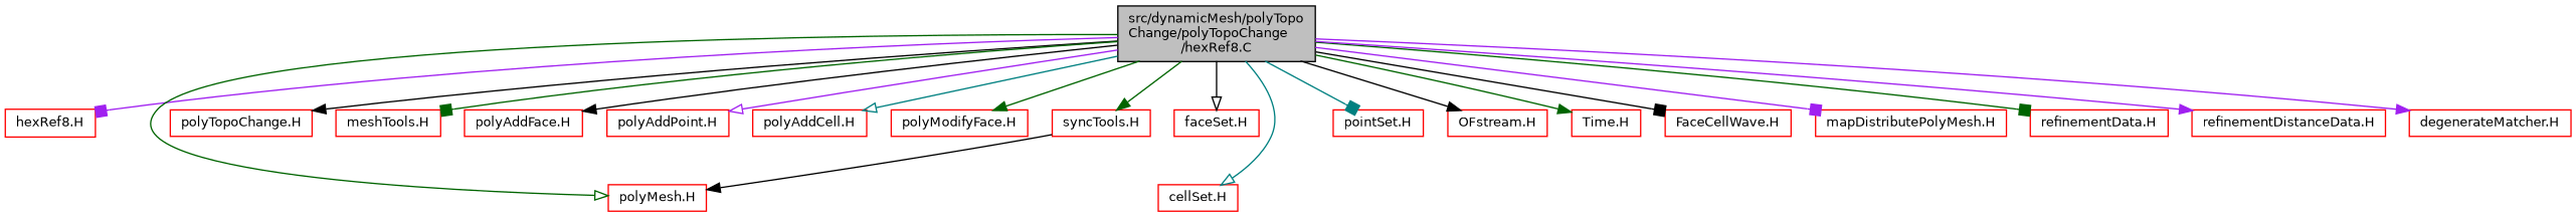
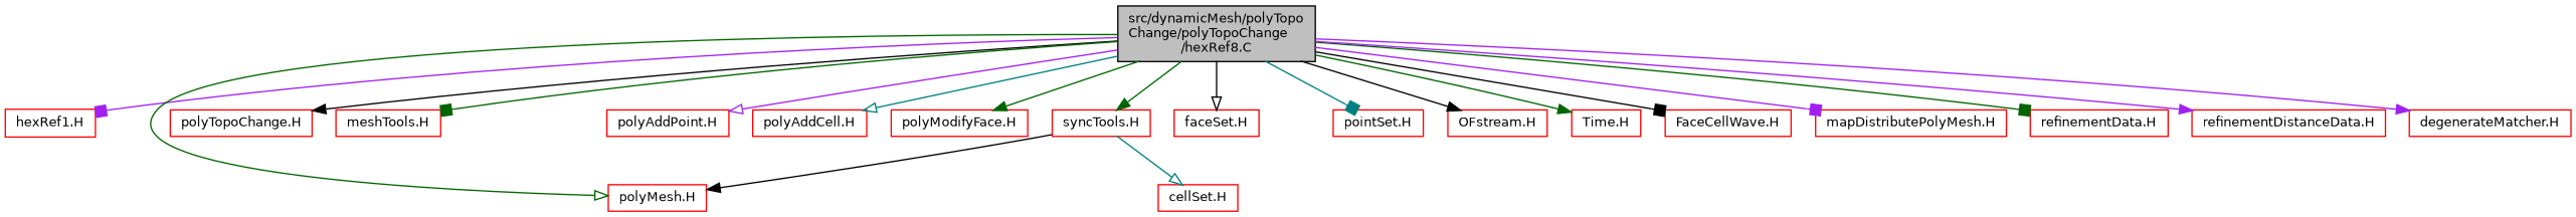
  digraph {
    fontname="DejaVu Sans"
    node [color=red fontname="DejaVu Sans" fontsize=10 shape=record]
    edge [arrowhead=normal color=darkgreen fontname="DejaVu Sans" fontsize=10 labelfontname=Helvetica labelfontsize=10 style=solid]
    n1 [color=black fillcolor=grey75 fontcolor=black height=0.2 label="src/dynamicMesh/polyTopo\lChange/polyTopoChange\l/hexRef8.C" style=filled width=0.4]
-   n2 [height=0.2 label="hexRef8.H" width=0.4]
+   n2 [height=0.2 label="hexRef1.H" width=0.4]
    n3 [height=0.2 label="polyMesh.H" width=0.4]
    n4 [height=0.2 label="polyTopoChange.H" width=0.4]
    n5 [height=0.2 label="meshTools.H" width=0.4]
-   n6 [height=0.2 label="polyAddFace.H" width=0.4]
    n7 [height=0.2 label="polyAddPoint.H" width=0.4]
    n8 [height=0.2 label="polyAddCell.H" width=0.4]
    n9 [height=0.2 label="polyModifyFace.H" width=0.4]
    n10 [height=0.2 label="syncTools.H" width=0.4]
    n11 [height=0.2 label="faceSet.H" width=0.4]
    n12 [height=0.2 label="cellSet.H" width=0.4]
    n13 [height=0.2 label="pointSet.H" width=0.4]
    n14 [height=0.2 label="OFstream.H" width=0.4]
    n15 [height=0.2 label="Time.H" width=0.4]
    n16 [height=0.2 label="FaceCellWave.H" width=0.4]
    n17 [height=0.2 label="mapDistributePolyMesh.H" width=0.4]
    n18 [height=0.2 label="refinementData.H" width=0.4]
    n19 [height=0.2 label="refinementDistanceData.H" width=0.4]
    n20 [height=0.2 label="degenerateMatcher.H" width=0.4]
    n1 -> n2 [arrowhead=box color=purple]
    n1 -> n3 [arrowhead=onormal]
    n1 -> n4 [color=black]
    n1 -> n5 [arrowhead=box]
-   n1 -> n6 [color=black]
    n1 -> n7 [arrowhead=onormal color=purple]
    n1 -> n8 [arrowhead=onormal color=teal]
    n1 -> n9
    n1 -> n10
    n1 -> n11 [arrowhead=onormal color=black]
-   n1 -> n12 [arrowhead=onormal color=teal]
+   n10 -> n12 [arrowhead=onormal color=teal]
    n1 -> n13 [arrowhead=box color=teal]
    n1 -> n14 [color=black]
    n1 -> n15
    n1 -> n16 [arrowhead=box color=black]
    n1 -> n17 [arrowhead=box color=purple]
    n1 -> n18 [arrowhead=box]
    n1 -> n19 [color=purple]
    n1 -> n20 [color=purple]
    n10 -> n3 [color=black]
  }
